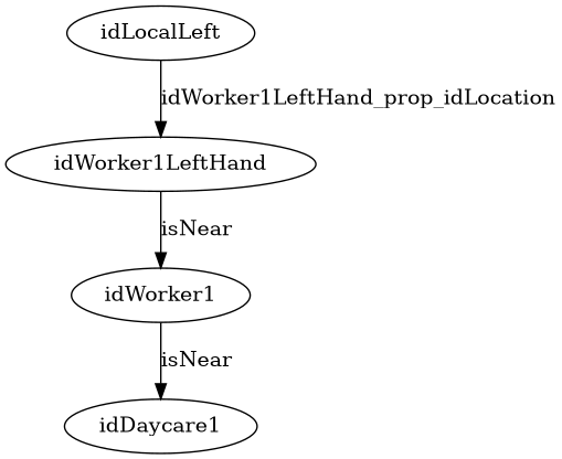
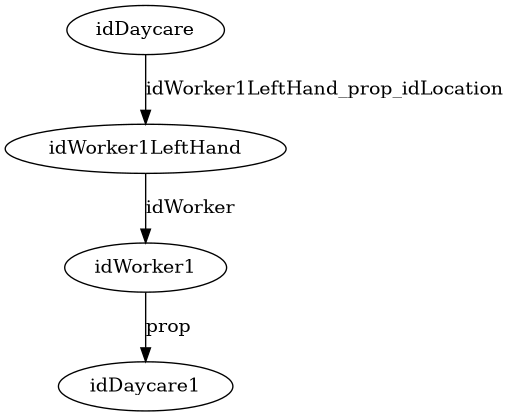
  strict digraph {
    edge [edge_type=relationship]
    idWorker1LeftHand [node_type=entity_node root=root]
    idWorker1
-   idLocalLeft
+   idLocalLeft [label=idDaycare]
    idDaycare1
-   idWorker1LeftHand -> idWorker1 [label=isNear]
-   idWorker1 -> idDaycare1 [label=isNear]
+   idWorker1LeftHand -> idWorker1 [label=idWorker]
+   idWorker1 -> idDaycare1 [label=prop]
    idLocalLeft -> idWorker1LeftHand [edge_type=property label=idWorker1LeftHand_prop_idLocation]
  }
